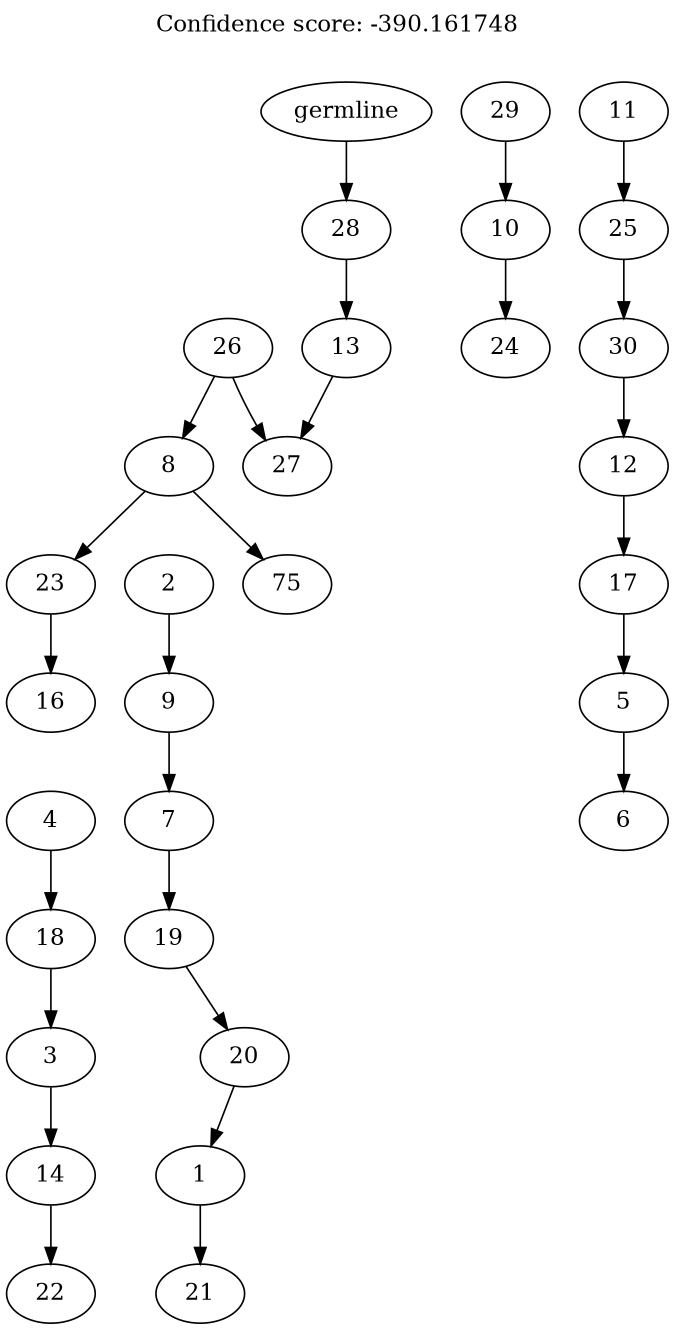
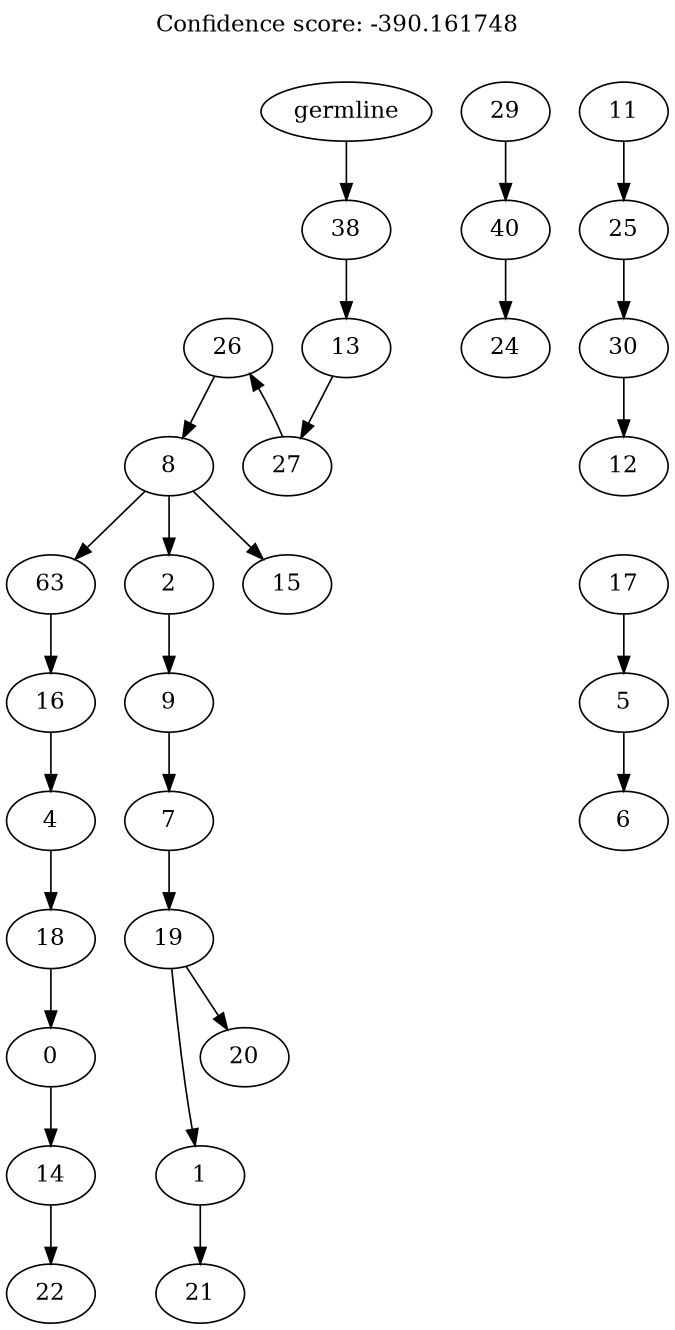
  digraph {
    label="Confidence score: -390.161748"
    labelloc=t
    n1 [label=14]
    n2 [label=22]
-   n3 [label=3]
+   n3 [label=0]
    n4 [label=18]
    n5 [label=4]
    n6 [label=16]
-   n7 [label=23]
+   n7 [label=63]
    n8 [label=1]
    n9 [label=21]
    n10 [label=20]
    n11 [label=19]
    n12 [label=7]
    n13 [label=9]
    n14 [label=2]
-   n15 [label=10]
+   n15 [label=40]
    n16 [label=24]
    n17 [label=29]
    n18 [label=6]
    n19 [label=5]
    n20 [label=17]
    n21 [label=12]
    n22 [label=30]
    n23 [label=25]
    n24 [label=11]
-   n25 [label=75]
+   n25 [label=15]
    n26 [label=8]
    n27 [label=26]
    n28 [label=27]
    n29 [label=13]
-   n30 [label=28]
+   n30 [label=38]
    n31 [label=germline]
    n1 -> n2
    n3 -> n1
    n4 -> n3
    n5 -> n4
+   n6 -> n5
    n7 -> n6
    n8 -> n9
-   n10 -> n8
+   n11 -> n8
    n11 -> n10
    n12 -> n11
    n13 -> n12
    n14 -> n13
    n15 -> n16
    n17 -> n15
    n19 -> n18
    n20 -> n19
-   n21 -> n20
    n22 -> n21
    n23 -> n22
    n24 -> n23
    n26 -> n7
+   n26 -> n14
    n26 -> n25
    n27 -> n26
-   n27 -> n28
+   n28 -> n27
    n29 -> n28
    n30 -> n29
    n31 -> n30
  }
